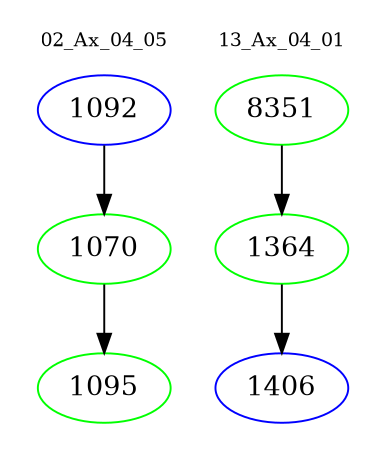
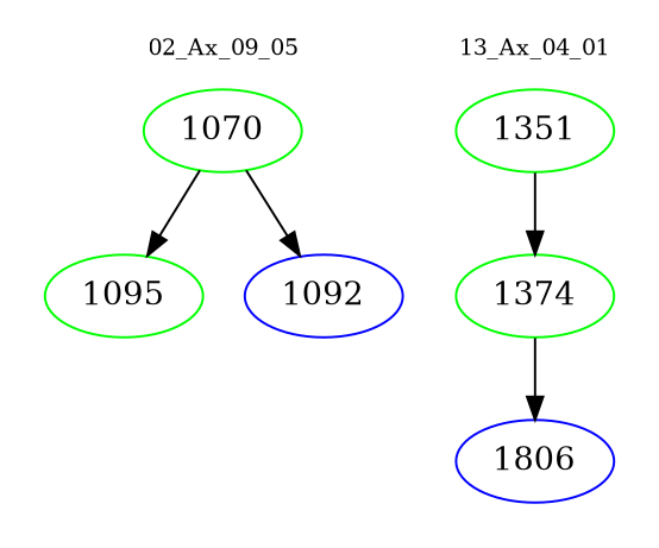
  digraph {
    node [color=green]
    edge [color=black]
    n1 [label=1070]
    n2 [label=1095]
    n3 [color=blue label=1092]
-   n4 [label=8351]
-   n5 [color=blue label=1406]
-   n6 [label=1364]
+   n4 [label=1351]
+   n5 [color=blue label=1806]
+   n6 [label=1374]
    subgraph cluster_1 {
      color=white
      fontsize=10
-     label="02_Ax_04_05"
+     label="02_Ax_09_05"
      n1
      n2
      n3
    }
    subgraph cluster_2 {
      color=white
      fontsize=10
      label="13_Ax_04_01"
      n4
      n5
      n6
    }
    n1 -> n2
-   n3 -> n1
+   n1 -> n3
    n4 -> n6
    n6 -> n5
  }
